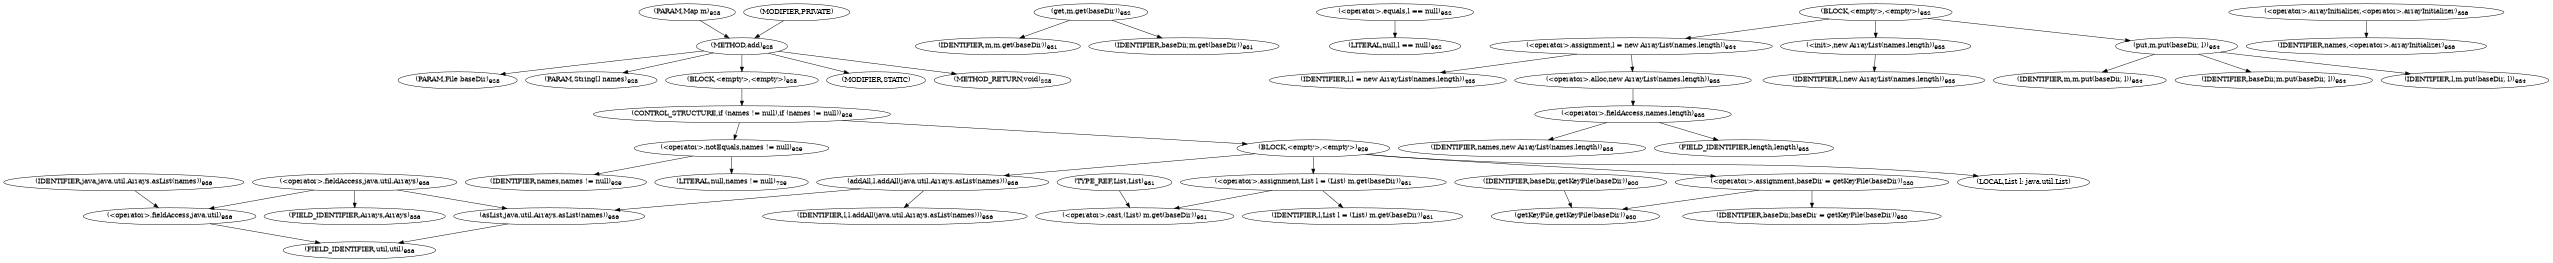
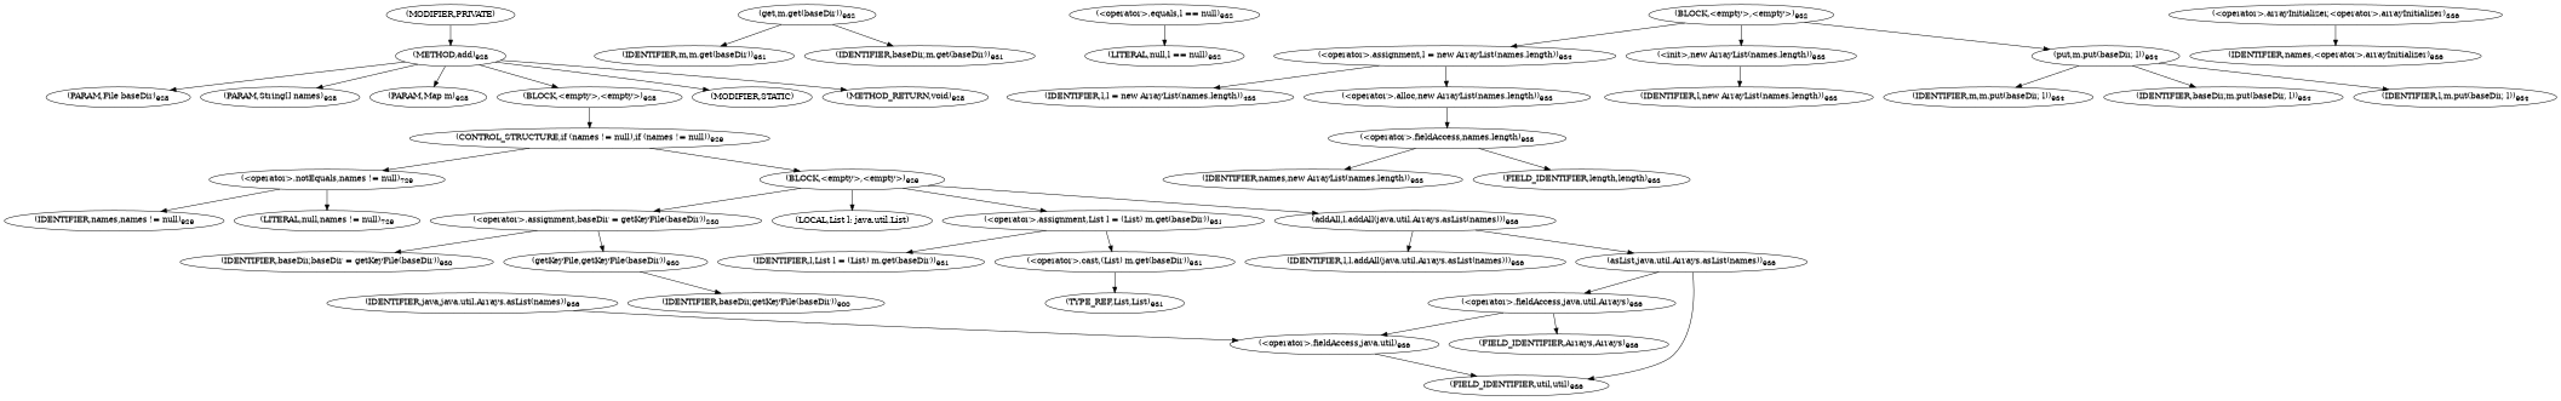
  digraph {
    n1 [label=<(METHOD,add)<SUB>928</SUB>>]
    n2 [label=<(PARAM,File baseDir)<SUB>928</SUB>>]
    n3 [label=<(PARAM,String[] names)<SUB>928</SUB>>]
    n4 [label=<(PARAM,Map m)<SUB>928</SUB>>]
    n5 [label=<(BLOCK,&lt;empty&gt;,&lt;empty&gt;)<SUB>928</SUB>>]
    n6 [label=<(MODIFIER,STATIC)>]
-   n7 [label=<(METHOD_RETURN,void)<SUB>228</SUB>>]
+   n7 [label=<(METHOD_RETURN,void)<SUB>928</SUB>>]
    n8 [label=<(CONTROL_STRUCTURE,if (names != null),if (names != null))<SUB>929</SUB>>]
    n9 [label=<(MODIFIER,PRIVATE)>]
-   n10 [label=<(&lt;operator&gt;.notEquals,names != null)<SUB>929</SUB>>]
+   n10 [label=<(&lt;operator&gt;.notEquals,names != null)<SUB>729</SUB>>]
    n11 [label=<(BLOCK,&lt;empty&gt;,&lt;empty&gt;)<SUB>929</SUB>>]
    n12 [label=<(IDENTIFIER,names,names != null)<SUB>929</SUB>>]
    n13 [label=<(LITERAL,null,names != null)<SUB>729</SUB>>]
    n14 [label=<(&lt;operator&gt;.assignment,baseDir = getKeyFile(baseDir))<SUB>230</SUB>>]
    n15 [label=<(LOCAL,List l: java.util.List)>]
    n16 [label=<(&lt;operator&gt;.assignment,List l = (List) m.get(baseDir))<SUB>931</SUB>>]
    n17 [label=<(addAll,l.addAll(java.util.Arrays.asList(names)))<SUB>936</SUB>>]
    n18 [label=<(IDENTIFIER,baseDir,baseDir = getKeyFile(baseDir))<SUB>930</SUB>>]
    n19 [label=<(getKeyFile,getKeyFile(baseDir))<SUB>930</SUB>>]
    n20 [label=<(IDENTIFIER,l,List l = (List) m.get(baseDir))<SUB>931</SUB>>]
    n21 [label=<(&lt;operator&gt;.cast,(List) m.get(baseDir))<SUB>931</SUB>>]
    n22 [label=<(IDENTIFIER,l,l.addAll(java.util.Arrays.asList(names)))<SUB>936</SUB>>]
    n23 [label=<(asList,java.util.Arrays.asList(names))<SUB>936</SUB>>]
    n24 [label=<(IDENTIFIER,baseDir,getKeyFile(baseDir))<SUB>900</SUB>>]
    n25 [label=<(TYPE_REF,List,List)<SUB>931</SUB>>]
    n26 [label=<(get,m.get(baseDir))<SUB>932</SUB>>]
    n27 [label=<(IDENTIFIER,m,m.get(baseDir))<SUB>931</SUB>>]
    n28 [label=<(IDENTIFIER,baseDir,m.get(baseDir))<SUB>931</SUB>>]
    n29 [label=<(&lt;operator&gt;.equals,l == null)<SUB>932</SUB>>]
    n30 [label=<(LITERAL,null,l == null)<SUB>932</SUB>>]
    n31 [label=<(BLOCK,&lt;empty&gt;,&lt;empty&gt;)<SUB>932</SUB>>]
    n32 [label=<(&lt;operator&gt;.assignment,l = new ArrayList(names.length))<SUB>934</SUB>>]
    n33 [label=<(&lt;init&gt;,new ArrayList(names.length))<SUB>933</SUB>>]
    n34 [label=<(put,m.put(baseDir, l))<SUB>934</SUB>>]
    n35 [label=<(IDENTIFIER,l,l = new ArrayList(names.length))<SUB>433</SUB>>]
    n36 [label=<(&lt;operator&gt;.alloc,new ArrayList(names.length))<SUB>933</SUB>>]
    n37 [label=<(IDENTIFIER,l,new ArrayList(names.length))<SUB>933</SUB>>]
    n38 [label=<(IDENTIFIER,m,m.put(baseDir, l))<SUB>934</SUB>>]
    n39 [label=<(IDENTIFIER,baseDir,m.put(baseDir, l))<SUB>934</SUB>>]
    n40 [label=<(IDENTIFIER,l,m.put(baseDir, l))<SUB>934</SUB>>]
    n41 [label=<(&lt;operator&gt;.fieldAccess,names.length)<SUB>933</SUB>>]
    n42 [label=<(IDENTIFIER,names,new ArrayList(names.length))<SUB>933</SUB>>]
    n43 [label=<(FIELD_IDENTIFIER,length,length)<SUB>933</SUB>>]
    n44 [label=<(&lt;operator&gt;.fieldAccess,java.util.Arrays)<SUB>936</SUB>>]
    n45 [label=<(FIELD_IDENTIFIER,util,util)<SUB>936</SUB>>]
    n46 [label=<(&lt;operator&gt;.fieldAccess,java.util)<SUB>936</SUB>>]
-   n47 [label=<(FIELD_IDENTIFIER,Arrays,Arrays)<SUB>836</SUB>>]
+   n47 [label=<(FIELD_IDENTIFIER,Arrays,Arrays)<SUB>936</SUB>>]
    n48 [label=<(&lt;operator&gt;.arrayInitializer,&lt;operator&gt;.arrayInitializer)<SUB>336</SUB>>]
    n49 [label=<(IDENTIFIER,names,&lt;operator&gt;.arrayInitializer)<SUB>936</SUB>>]
    n50 [label=<(IDENTIFIER,java,java.util.Arrays.asList(names))<SUB>936</SUB>>]
    n1 -> n2
    n1 -> n3
-   n4 -> n1
+   n1 -> n4
    n1 -> n5
    n1 -> n6
    n1 -> n7
    n5 -> n8
    n8 -> n10
    n8 -> n11
    n9 -> n1
    n10 -> n12
    n10 -> n13
    n11 -> n14
    n11 -> n15
    n11 -> n16
    n11 -> n17
    n14 -> n18
    n14 -> n19
    n16 -> n20
    n16 -> n21
    n17 -> n22
    n17 -> n23
-   n24 -> n19
-   n25 -> n21
-   n44 -> n23
+   n19 -> n24
+   n21 -> n25
+   n23 -> n44
    n23 -> n45
    n26 -> n27
    n26 -> n28
    n29 -> n30
    n31 -> n32
    n31 -> n33
    n31 -> n34
    n32 -> n35
    n32 -> n36
    n33 -> n37
    n34 -> n38
    n34 -> n39
    n34 -> n40
    n36 -> n41
    n41 -> n42
    n41 -> n43
    n44 -> n46
    n44 -> n47
    n46 -> n45
    n48 -> n49
    n50 -> n46
  }
